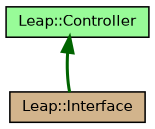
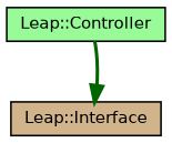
  digraph {
    node [color=black fontname=Helvetica fontsize=10 shape=record style=filled]
    n1 [fillcolor=palegreen fontcolor=black height=0.2 label="Leap::Controller" width=0.4]
    n2 [fillcolor=tan height=0.2 label="Leap::Interface" width=0.4]
-   n1 -> n2 [color=darkgreen dir=back fontname=Helvetica fontsize=10 labelfontname=Helvetica labelfontsize=10 style=bold]
+   n2 -> n1 [color=darkgreen dir=back fontname=Helvetica fontsize=10 labelfontname=Helvetica labelfontsize=10 style=bold]
  }
